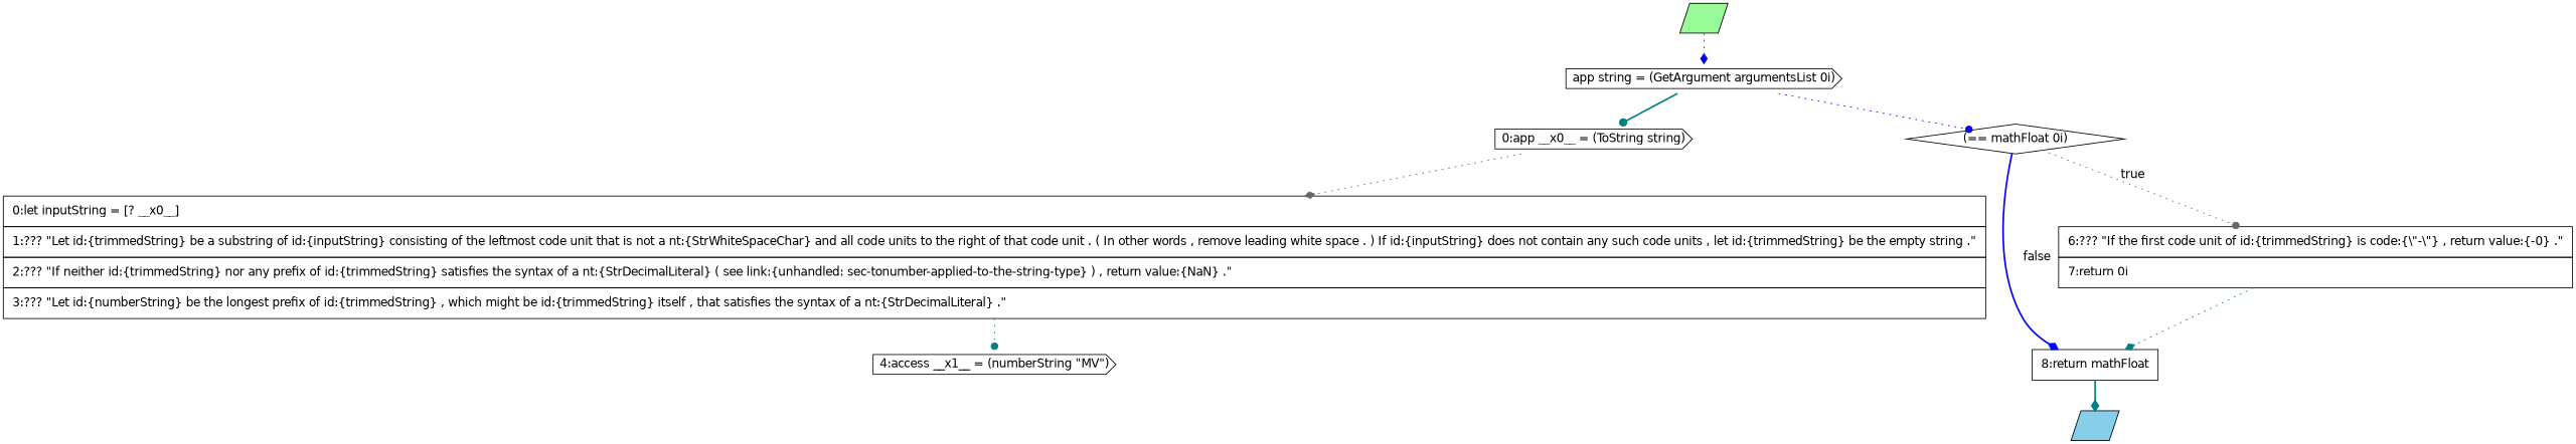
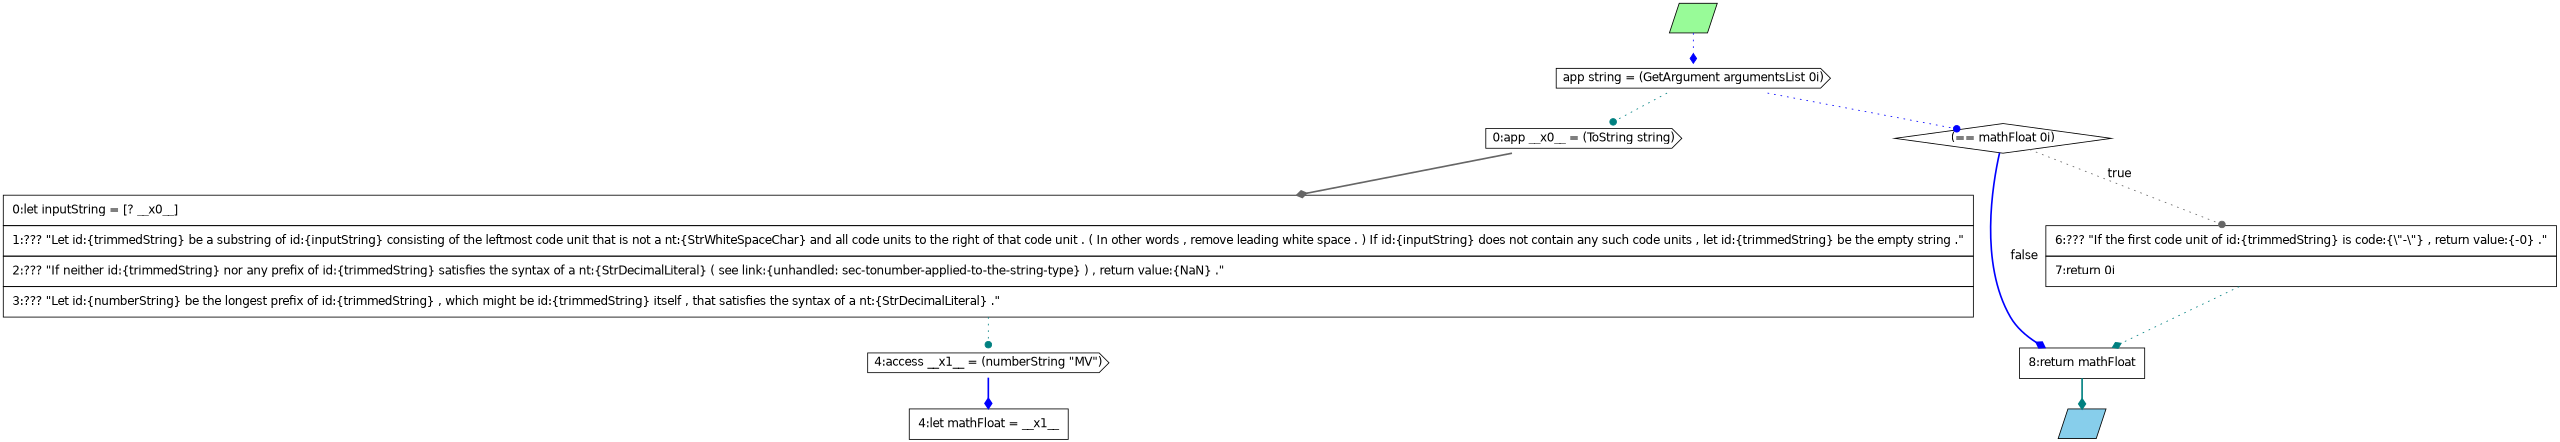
  digraph {
    fontname="DejaVu Sans"
    node [color=black fillcolor=white fontname="DejaVu Sans" shape=none style=filled]
    edge [arrowhead=diamond color=teal fontname="DejaVu Sans" style=dotted]
    n1 [label=<<font color="black">0:app __x0__ = (ToString string)</font>> shape=cds]
    n2 [label=<<font color="black">     <table border="0" cellborder="1" cellspacing="0" cellpadding="10">       <tr><td align="left">0:let inputString = [? __x0__]</td></tr>       <tr><td align="left">1:??? &quot;Let id:{trimmedString} be a substring of id:{inputString} consisting of the leftmost code unit that is not a nt:{StrWhiteSpaceChar} and all code units to the right of that code unit . ( In other words , remove leading white space . ) If id:{inputString} does not contain any such code units , let id:{trimmedString} be the empty string .&quot;</td></tr>       <tr><td align="left">2:??? &quot;If neither id:{trimmedString} nor any prefix of id:{trimmedString} satisfies the syntax of a nt:{StrDecimalLiteral} ( see link:{unhandled: sec-tonumber-applied-to-the-string-type} ) , return value:{NaN} .&quot;</td></tr>       <tr><td align="left">3:??? &quot;Let id:{numberString} be the longest prefix of id:{trimmedString} , which might be id:{trimmedString} itself , that satisfies the syntax of a nt:{StrDecimalLiteral} .&quot;</td></tr>     </table>   </font>> margin=0]
    n3 [label=<<font color="black">4:access __x1__ = (numberString &quot;MV&quot;)</font>> shape=cds]
    n4 [label=<<font color="black">     <table border="0" cellborder="1" cellspacing="0" cellpadding="10">       <tr><td align="left">8:return mathFloat</td></tr>     </table>   </font>> margin=0]
    n5 [fillcolor=skyblue label=" " shape=parallelogram]
+   n6 [label=<<font color="black">     <table border="0" cellborder="1" cellspacing="0" cellpadding="10">       <tr><td align="left">4:let mathFloat = __x1__</td></tr>     </table>   </font>> margin=0]
    n7 [label=<<font color="black">     <table border="0" cellborder="1" cellspacing="0" cellpadding="10">       <tr><td align="left">6:??? &quot;If the first code unit of id:{trimmedString} is code:{\&quot;-\&quot;} , return value:{-0} .&quot;</td></tr>       <tr><td align="left">7:return 0i</td></tr>     </table>   </font>> margin=0]
    n8 [fillcolor=palegreen label=" " shape=parallelogram]
    n9 [label=<<font color="black">app string = (GetArgument argumentsList 0i)</font>> shape=cds]
    n10 [label=<<font color="black">(== mathFloat 0i)</font>> shape=diamond]
-   n1 -> n2 [color=gray40]
+   n1 -> n2 [color=gray40 style=bold]
    n2 -> n3 [arrowhead=dot]
+   n3 -> n6 [color=blue style=bold]
    n4 -> n5 [style=bold]
    n7 -> n4
    n8 -> n9 [color=blue]
-   n9 -> n1 [arrowhead=dot style=bold]
+   n9 -> n1 [arrowhead=dot]
    n9 -> n10 [arrowhead=dot color=blue]
    n10 -> n4 [color=blue label=<<font color="black">false</font>> style=bold]
    n10 -> n7 [arrowhead=dot color=gray40 label=<<font color="black">true</font>>]
  }
